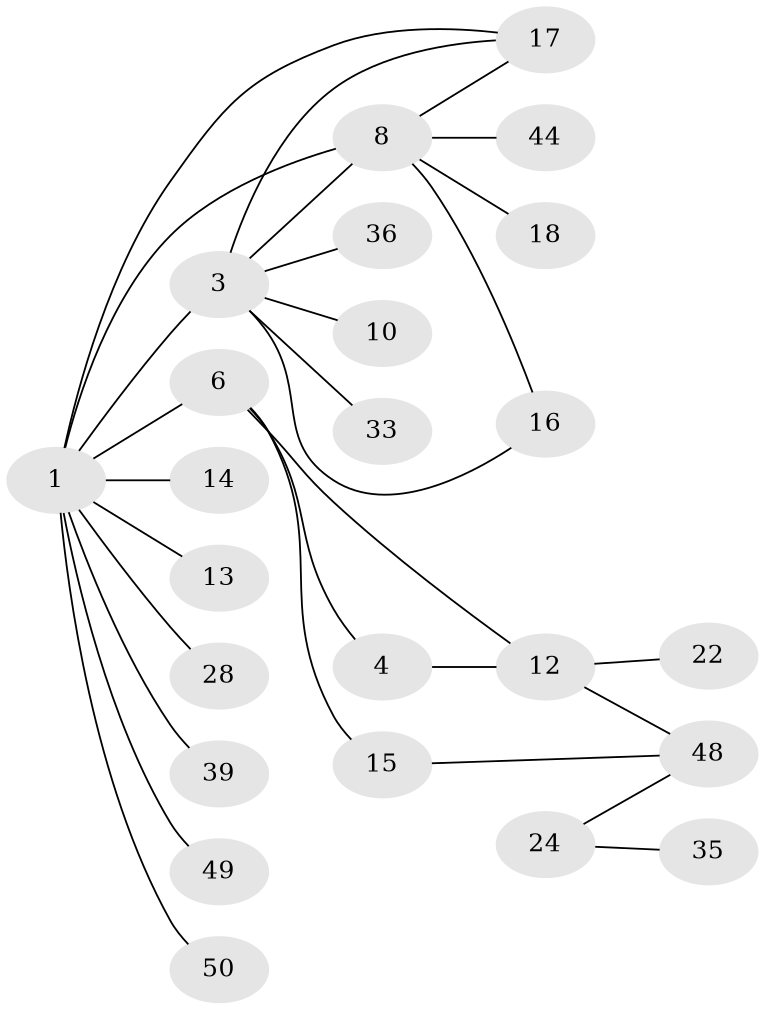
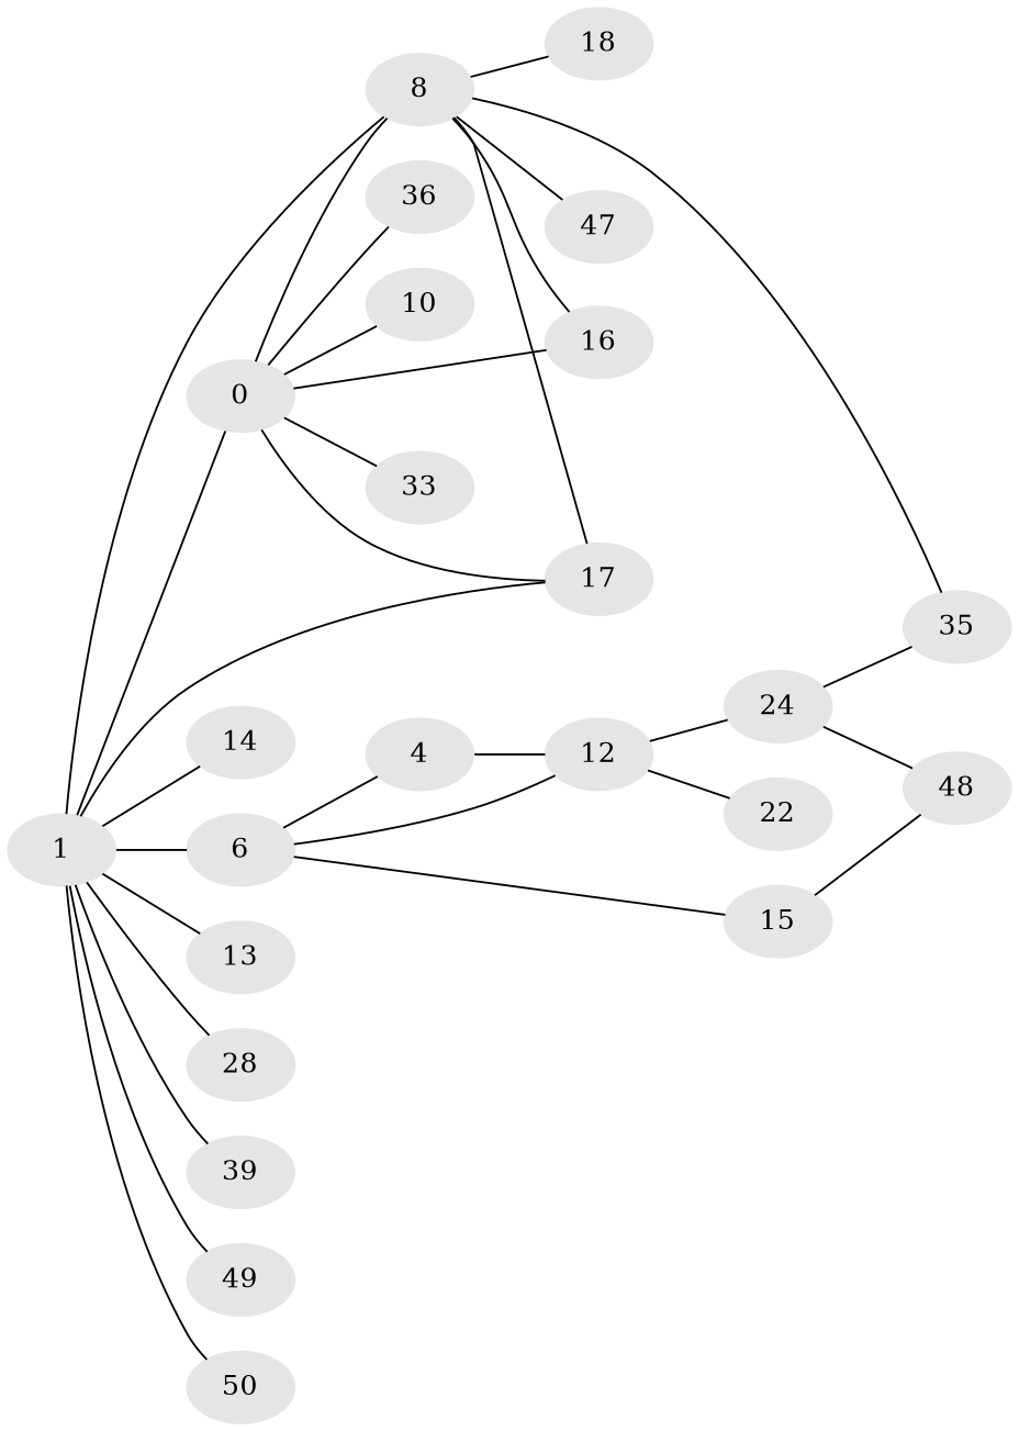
  graph {
    rankdir=LR
    node [color=gray90 style=filled]
    1 [super="+2+5"]
-   3 [super="+13+4"]
+   3 [super="+13+4" label=0]
    6
    8 [super="+42+11"]
    14
    17
    n7 [label=13]
    28 [super="+51"]
    39
    49
    50
    10 [super="+21"]
    16 [super="+29+20"]
    33 [super="+34"]
    n15 [label=36]
    15
    n17 [label=4 super="+26+36"]
    12 [super="+22"]
    18
    35
-   44
+   44 [label=47]
    48
    24 [super="+32+45"]
    n24 [label=22]
    1 -- 3
    1 -- 6
    1 -- 8 [weight=2]
    1 -- 14
    1 -- 17
    1 -- n7
    1 -- 28
    1 -- 39
    1 -- 49
    1 -- 50
    3 -- 8
    3 -- 17
    3 -- 10
    3 -- 16
    3 -- 33
    3 -- n15
    6 -- 15
    6 -- n17
    6 -- 12
    8 -- 17
    8 -- 16
    8 -- 18
+   8 -- 35
    8 -- 44
    15 -- 48
    n17 -- 12
-   12 -- 48 [weight=2]
+   12 -- 24 [weight=2]
    12 -- n24
    24 -- 35
    24 -- 48
  }
